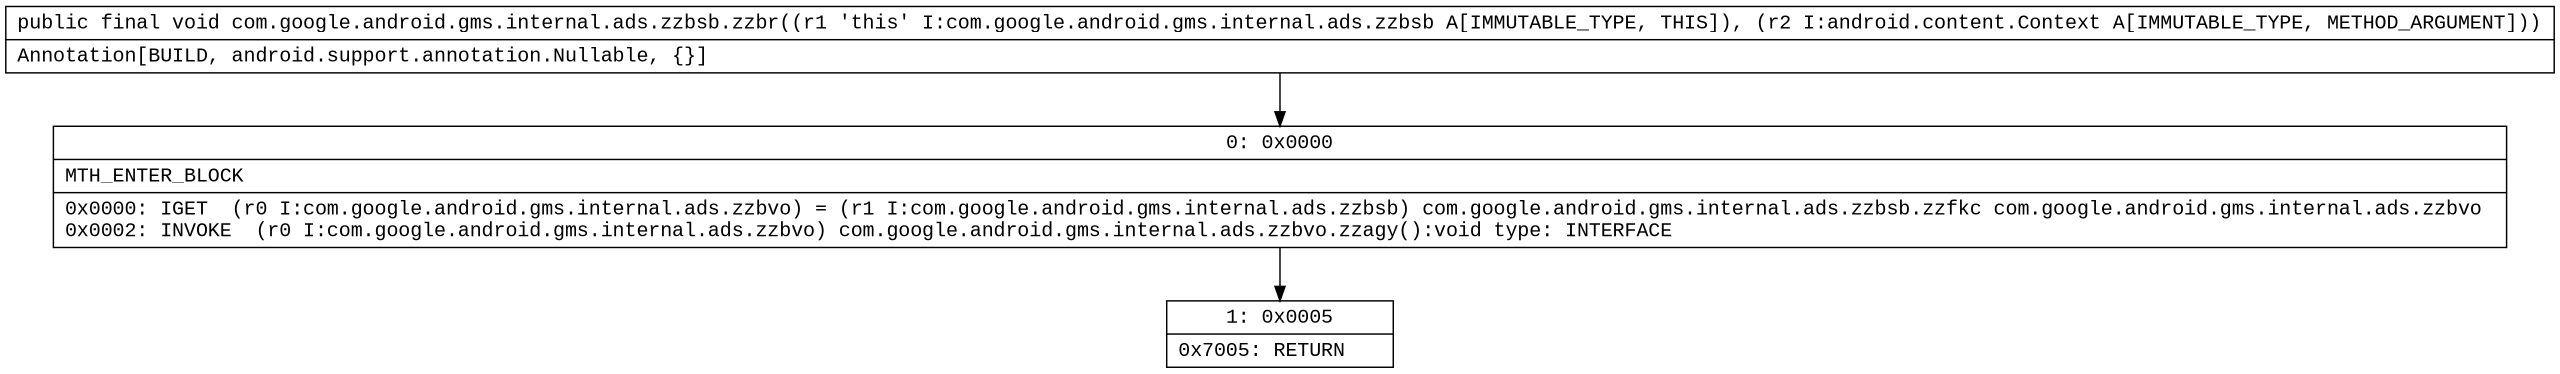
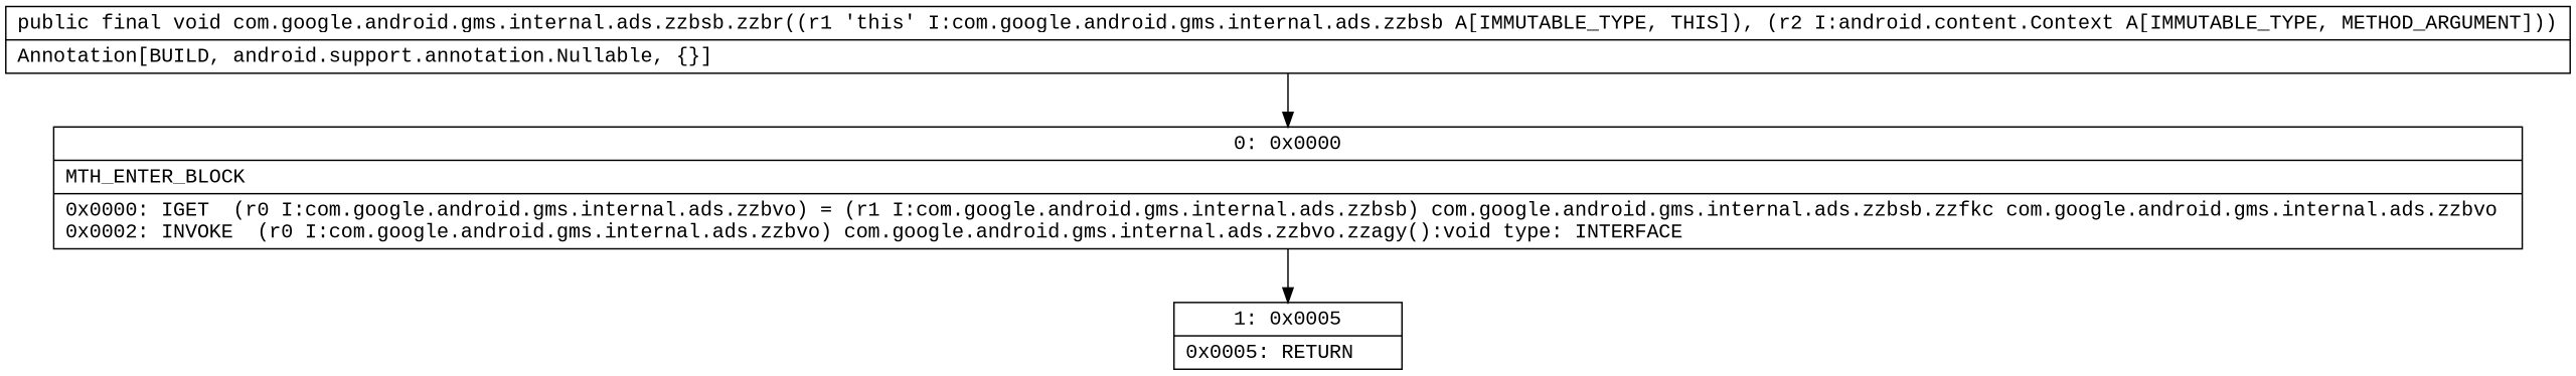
  digraph {
    fontname="Liberation Mono"
    node [shape=record fontname="Liberation Mono"]
    edge [fontname="Liberation Mono"]
    n1 [label="{0\:\ 0x0000|MTH_ENTER_BLOCK\l|0x0000: IGET  (r0 I:com.google.android.gms.internal.ads.zzbvo) = (r1 I:com.google.android.gms.internal.ads.zzbsb) com.google.android.gms.internal.ads.zzbsb.zzfkc com.google.android.gms.internal.ads.zzbvo \l0x0002: INVOKE  (r0 I:com.google.android.gms.internal.ads.zzbvo) com.google.android.gms.internal.ads.zzbvo.zzagy():void type: INTERFACE \l}"]
-   n2 [label="{1\:\ 0x0005|0x7005: RETURN   \l}"]
+   n2 [label="{1\:\ 0x0005|0x0005: RETURN   \l}"]
    n3 [label="{public final void com.google.android.gms.internal.ads.zzbsb.zzbr((r1 'this' I:com.google.android.gms.internal.ads.zzbsb A[IMMUTABLE_TYPE, THIS]), (r2 I:android.content.Context A[IMMUTABLE_TYPE, METHOD_ARGUMENT]))  | Annotation[BUILD, android.support.annotation.Nullable, \{\}]\l}"]
    n1 -> n2
    n3 -> n1
  }
